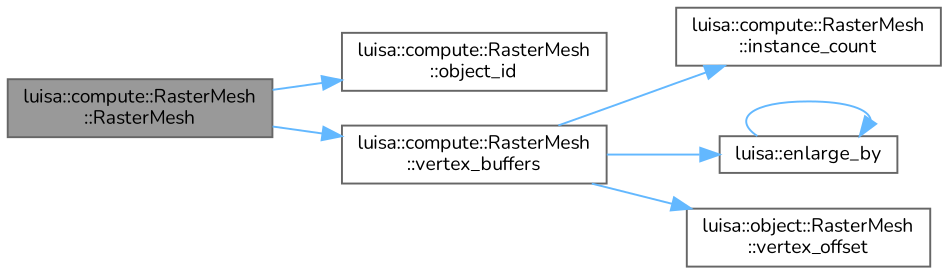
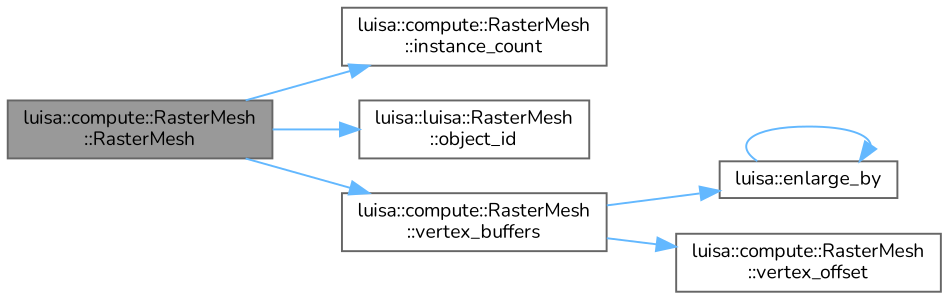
  digraph {
    fontname=Nunito
    rankdir=LR
    node [color=grey40 fillcolor=white fontname=Nunito fontsize=10 shape=box style=filled]
    edge [color=steelblue1 fontname=Nunito fontsize=10 labelfontname=Helvetica labelfontsize=10 style=solid]
    n1 [color=gray40 fillcolor=grey60 fontcolor=black height=0.2 label="luisa::compute::RasterMesh\l::RasterMesh" width=0.4]
    n2 [height=0.2 label="luisa::compute::RasterMesh\l::instance_count" width=0.4]
-   n3 [height=0.2 label="luisa::compute::RasterMesh\l::object_id" width=0.4]
+   n3 [height=0.2 label="luisa::luisa::RasterMesh\l::object_id" width=0.4]
    n4 [height=0.2 label="luisa::compute::RasterMesh\l::vertex_buffers" width=0.4]
    n5 [height=0.2 label="luisa::enlarge_by" width=0.4]
-   n6 [height=0.2 label="luisa::object::RasterMesh\l::vertex_offset" width=0.4]
-   n4 -> n2
+   n6 [height=0.2 label="luisa::compute::RasterMesh\l::vertex_offset" width=0.4]
+   n1 -> n2
    n1 -> n3
    n1 -> n4
    n4 -> n5
    n4 -> n6
    n5 -> n5
  }
